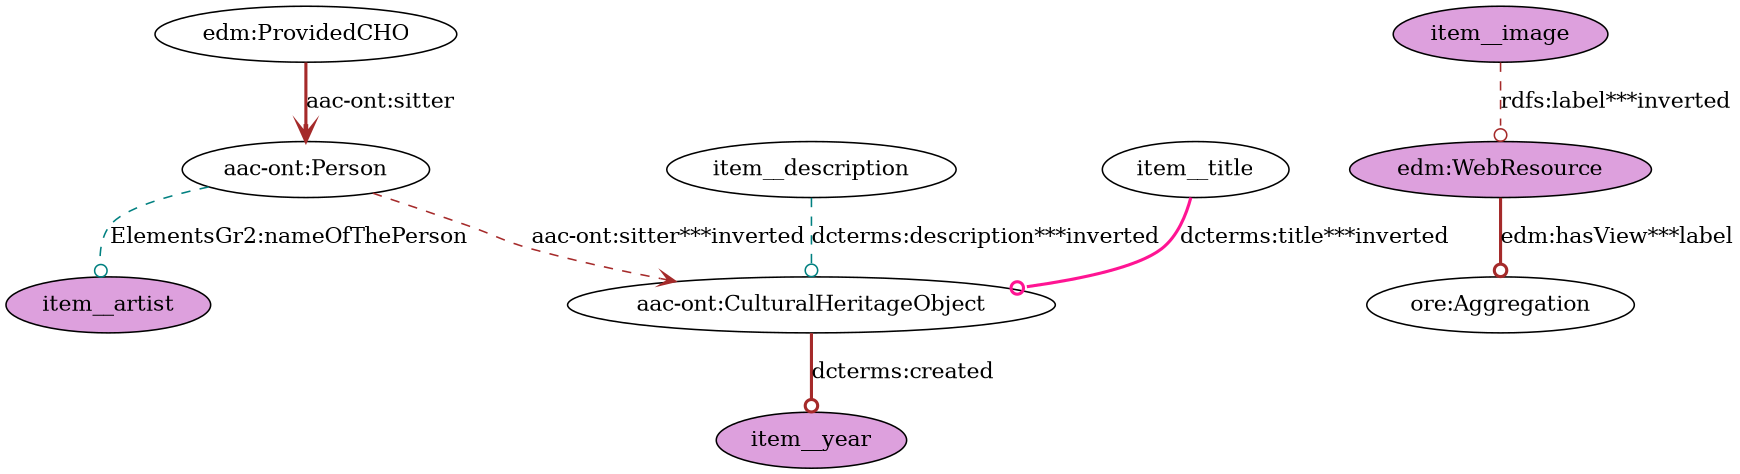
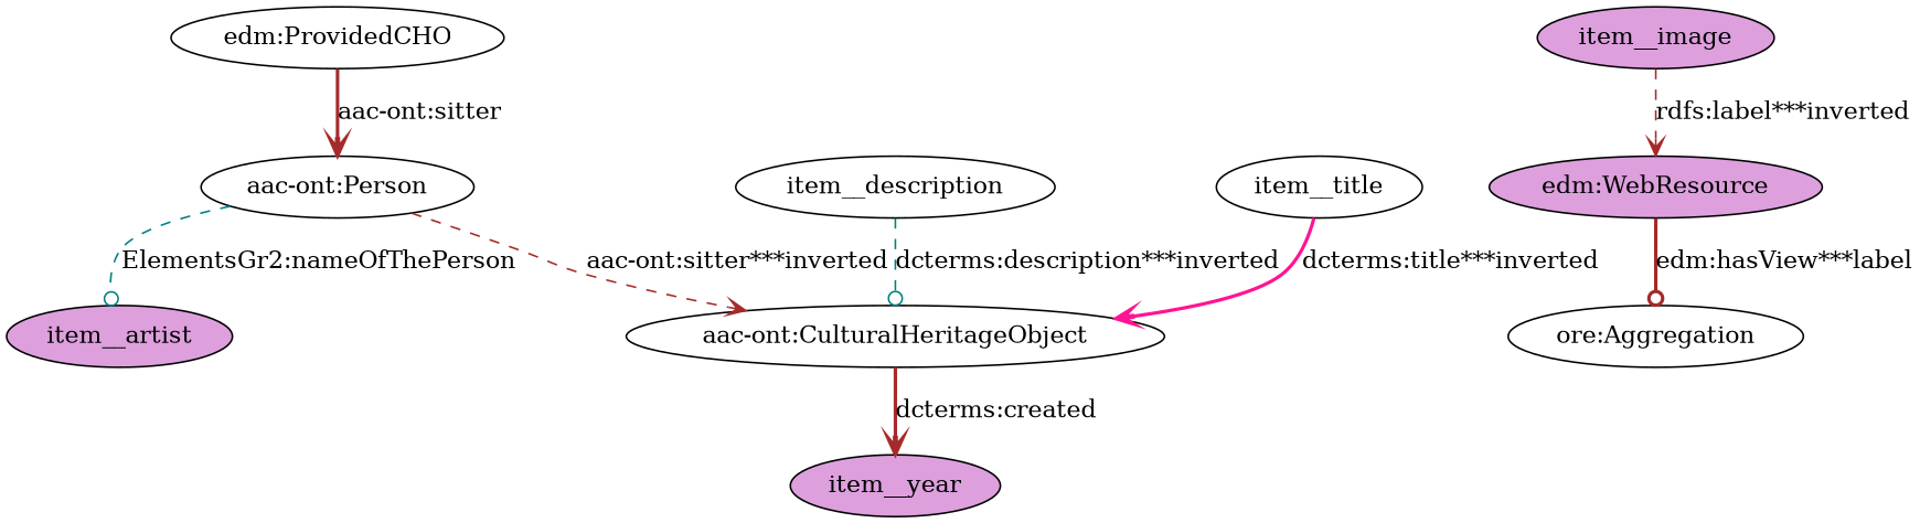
  digraph {
    node [fillcolor=white style=filled type=class_uri]
    edge [arrowhead=odot color=brown style=bold type=st_property_uri weight=1]
    n1 [label="aac-ont:CulturalHeritageObject"]
    n2 [fillcolor=plum label=item__year type=attribute_name]
    n3 [label="aac-ont:Person"]
    n4 [fillcolor=plum label=item__artist type=attribute_name]
    n5 [label="edm:ProvidedCHO"]
    n6 [fillcolor=plum label="edm:WebResource"]
    n7 [label="ore:Aggregation"]
    n8 [label=item__description type=attribute_name]
    n9 [fillcolor=plum label=item__image type=attribute_name]
    n10 [label=item__title type=attribute_name]
-   n1 -> n2 [label="dcterms:created" weight=""]
+   n1 -> n2 [arrowhead=vee label="dcterms:created" weight=""]
    n3 -> n1 [arrowhead=vee label="aac-ont:sitter***inverted" style=dashed type=direct_property_uri]
    n3 -> n4 [color=teal label="ElementsGr2:nameOfThePerson" style=dashed weight=""]
    n5 -> n3 [arrowhead=vee label="aac-ont:sitter" type=direct_property_uri]
    n6 -> n7 [label="edm:hasView***label" type=direct_property_uri]
    n8 -> n1 [color=teal label="dcterms:description***inverted" style=dashed]
-   n9 -> n6 [label="rdfs:label***inverted" style=dashed]
-   n10 -> n1 [color=deeppink label="dcterms:title***inverted"]
+   n9 -> n6 [arrowhead=vee label="rdfs:label***inverted" style=dashed]
+   n10 -> n1 [arrowhead=vee color=deeppink label="dcterms:title***inverted"]
  }
